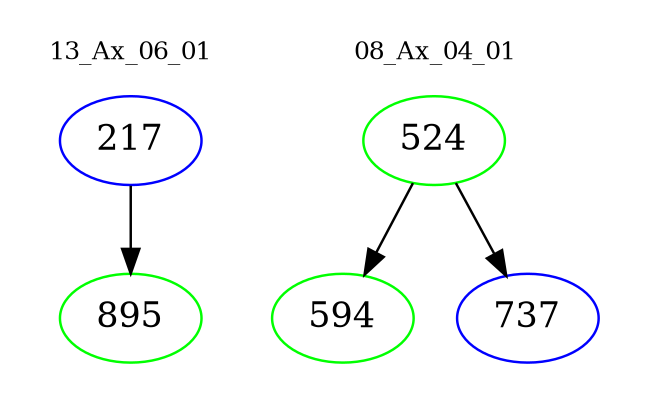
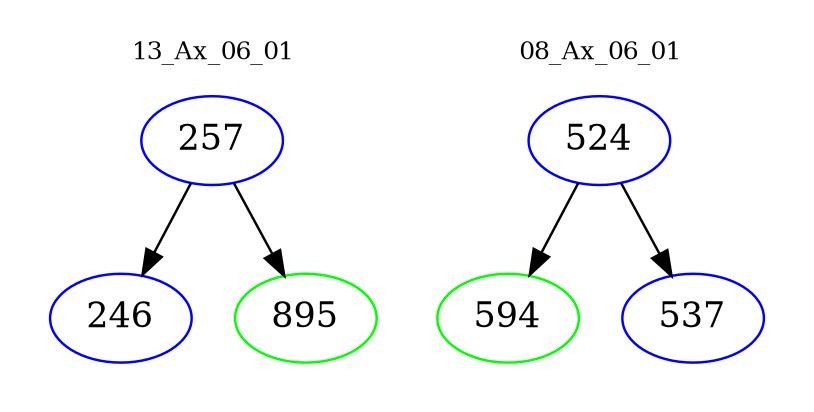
  digraph {
    node [color=blue]
    edge [color=black]
-   n1 [label=217]
+   n1 [label=257]
+   n2 [label=246]
    n3 [color=green label=895]
-   n4 [color=green label=524]
+   n4 [label=524]
    n5 [color=green label=594]
-   n6 [label=737]
+   n6 [label=537]
    subgraph cluster_1 {
      color=white
      fontsize=10
      label="13_Ax_06_01"
      n1
+     n2
      n3
    }
    subgraph cluster_2 {
      color=white
      fontsize=10
-     label="08_Ax_04_01"
+     label="08_Ax_06_01"
      n4
      n5
      n6
    }
+   n1 -> n2
    n1 -> n3
    n4 -> n5
    n4 -> n6
  }
